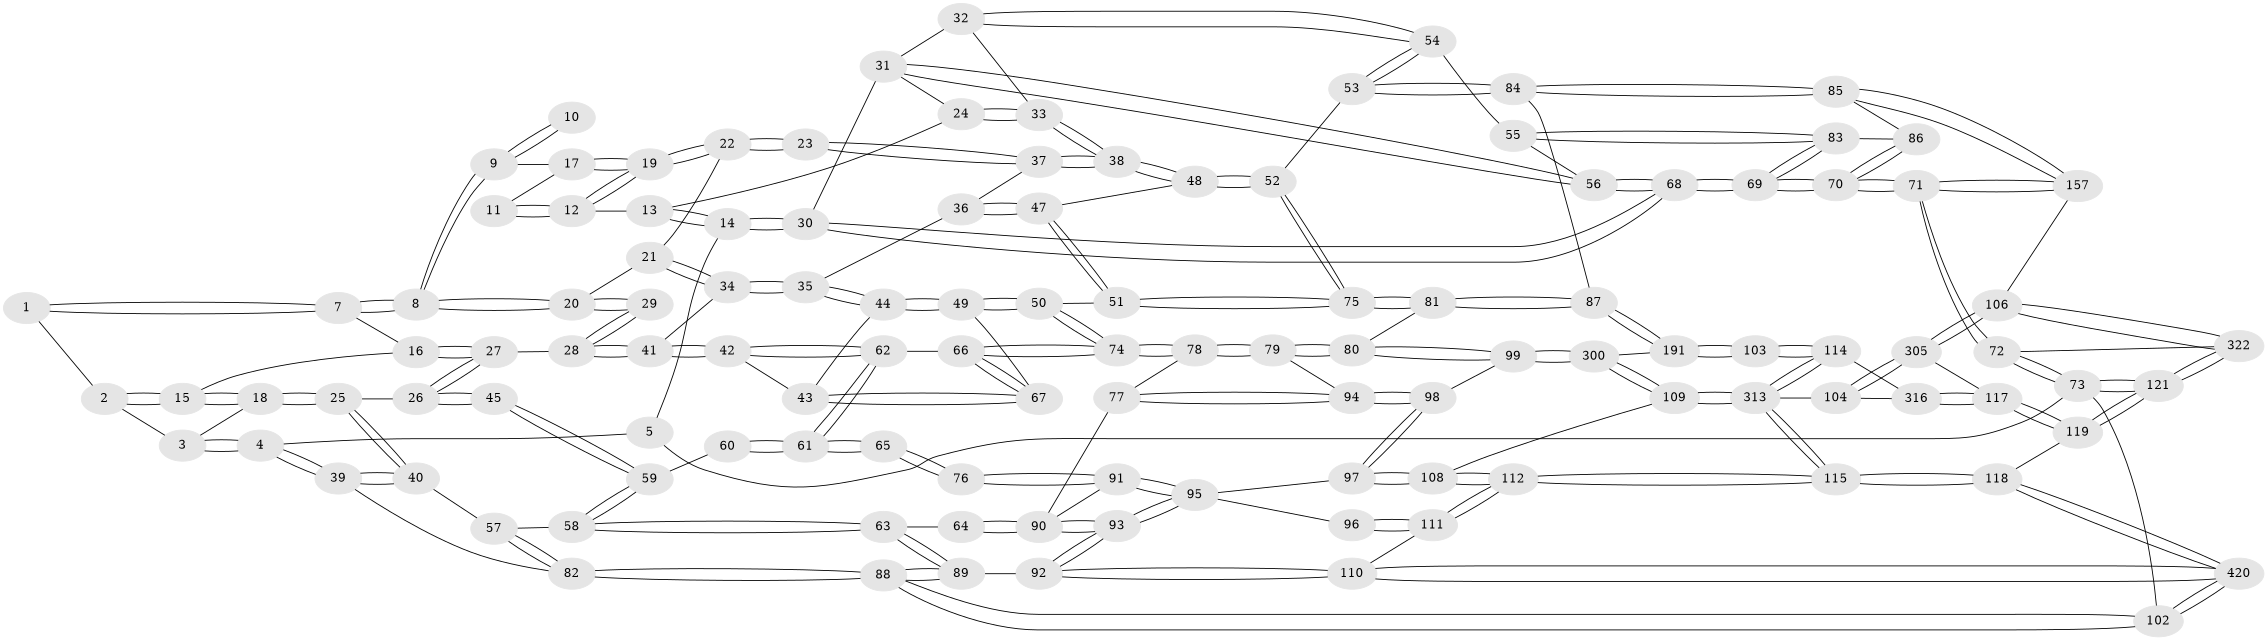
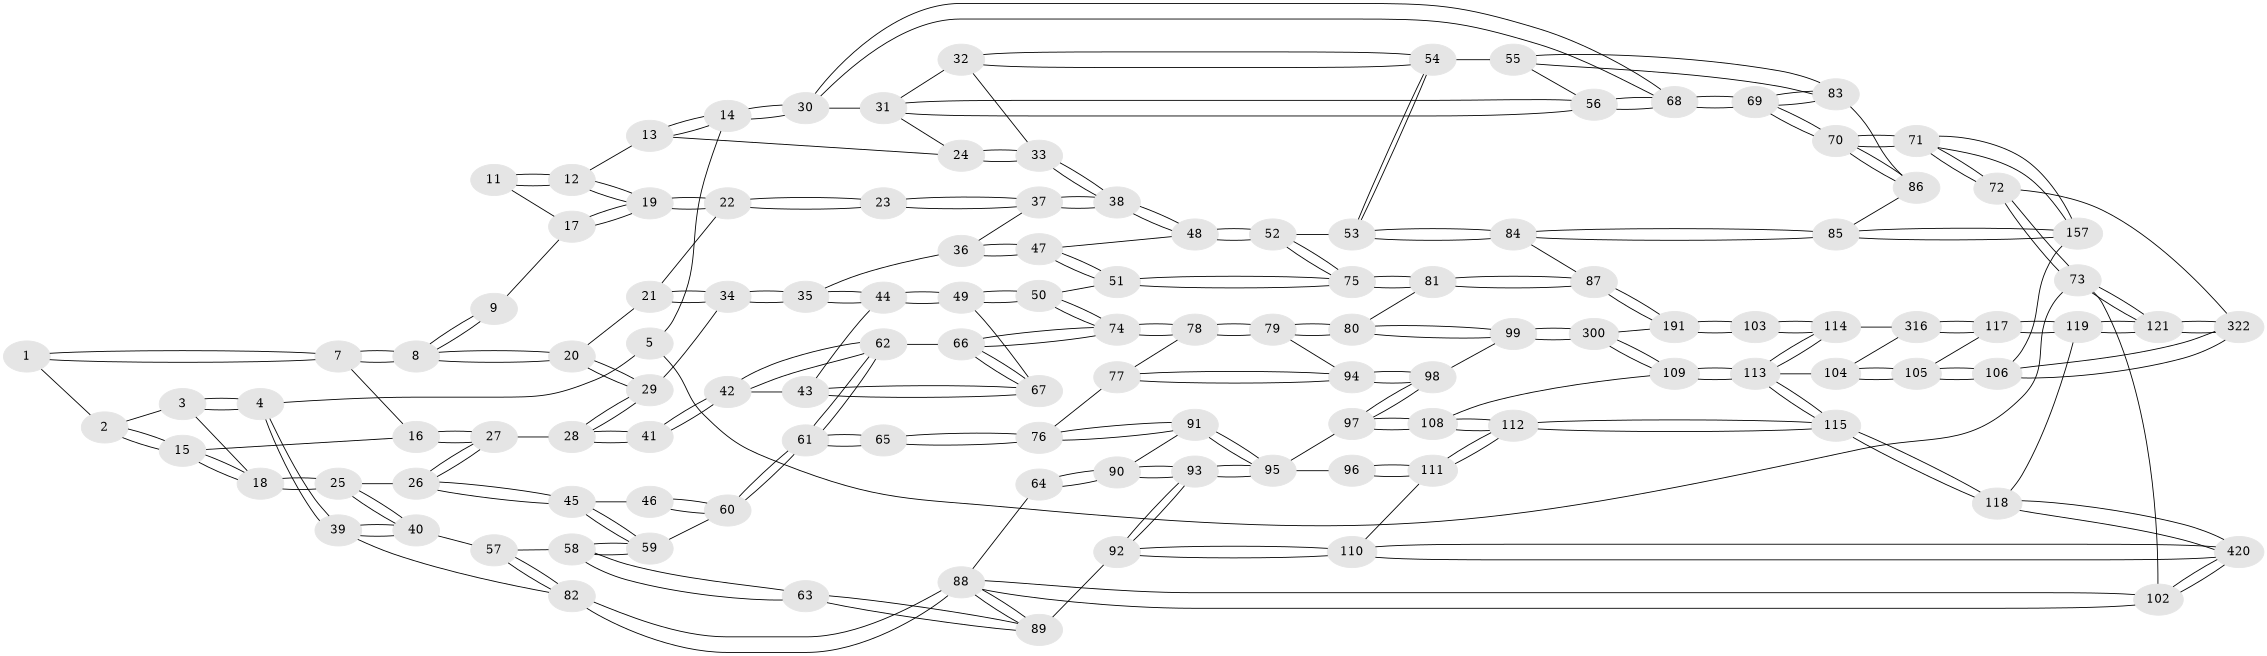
  graph {
    rankdir=LR
    node [color=gray90 style=filled]
    1
    2
    7
    3
    15
    8
    16
    4
    18
    5
    39
    25
    14
    73
    40
    82
    n17 [label=420]
    102
    30
    121
    9
    20
    27
-   10
    17
    21
    29
    19
    11
    12
    13
    24
    22
    33
    31
    68
    28
    26
    23
    34
    35
    37
    38
    45
    57
+   46
    59
    41
    42
    32
    56
    69
    54
    55
    48
    36
    44
    47
    49
    51
    52
    88
    58
    43
    62
    60
    67
    66
    50
    61
    75
    53
    74
    78
    81
    84
    87
    85
    83
    86
    63
    64
    89
    65
    76
    90
    92
    91
    93
    77
    70
    71
    72
    n94 [label=157]
    n95 [label=322]
    79
    94
    95
    98
    80
    99
    n102 [label=300]
    n103 [label=191]
    103
    110
    96
    97
    111
    108
    112
    109
-   113 [label=313]
+   113
    114
    104
-   105 [label=305]
+   105
    n116 [label=316]
    106
    117
    119
    115
    118
    1 -- 2
    1 -- 7
    1 -- 7
    2 -- 3
    2 -- 15
    2 -- 15
    7 -- 8
    7 -- 8
    7 -- 16
    3 -- 4
    3 -- 4
    3 -- 18
    15 -- 16
    15 -- 18
    15 -- 18
    8 -- 9
    8 -- 9
    8 -- 20
    8 -- 20
    16 -- 27
    16 -- 27
    4 -- 5
    4 -- 39
    4 -- 39
    18 -- 25
    18 -- 25
    5 -- 14
    5 -- 73
    39 -- 40
    39 -- 40
    39 -- 82
    25 -- 40
    25 -- 40
    25 -- 26
    14 -- 30
    14 -- 30
    73 -- 102
    73 -- 121
    73 -- 121
    40 -- 57
    82 -- 88
    82 -- 88
    102 -- n17
    102 -- n17
    30 -- 31
    30 -- 68
    30 -- 68
    121 -- n95
    121 -- n95
-   9 -- 10
-   9 -- 10
    9 -- 17
    20 -- 21
    20 -- 29
    20 -- 29
    27 -- 28
    17 -- 19
    17 -- 19
    21 -- 22
    21 -- 34
    21 -- 34
-   41 -- 34
+   29 -- 34
    19 -- 22
    19 -- 22
    11 -- 17
    11 -- 12
    11 -- 12
    12 -- 19
    12 -- 19
    12 -- 13
    13 -- 14
    13 -- 14
    13 -- 24
    24 -- 33
    24 -- 33
    22 -- 23
    22 -- 23
    33 -- 38
    33 -- 38
    31 -- 24
    31 -- 32
    31 -- 56
    31 -- 56
    68 -- 69
    68 -- 69
    28 -- 29
    28 -- 29
    28 -- 41
    28 -- 41
    26 -- 27
    26 -- 27
    26 -- 45
    26 -- 45
    23 -- 37
    23 -- 37
    34 -- 35
    34 -- 35
    35 -- 36
    35 -- 44
    35 -- 44
    37 -- 38
    37 -- 38
    38 -- 48
    38 -- 48
+   45 -- 46
    45 -- 59
    45 -- 59
    57 -- 82
    57 -- 82
    57 -- 58
+   46 -- 60
+   46 -- 60
    59 -- 60
    41 -- 42
    41 -- 42
    42 -- 43
    42 -- 62
    42 -- 62
    32 -- 33
    32 -- 54
    32 -- 54
    56 -- 68
    56 -- 68
    69 -- 83
    69 -- 83
    69 -- 70
    69 -- 70
    54 -- 55
    55 -- 56
    55 -- 83
    55 -- 83
    48 -- 52
    48 -- 52
    36 -- 37
    36 -- 47
    36 -- 47
    44 -- 49
    44 -- 49
    47 -- 48
    47 -- 51
    47 -- 51
    49 -- 67
    49 -- 50
    49 -- 50
    51 -- 75
    51 -- 75
    52 -- 75
    52 -- 75
    52 -- 53
    88 -- 102
    88 -- 102
    88 -- 89
    88 -- 89
    58 -- 59
    58 -- 59
    58 -- 63
    58 -- 63
    43 -- 44
    43 -- 67
    43 -- 67
    62 -- 66
    60 -- 61
    60 -- 61
    66 -- 67
    66 -- 67
    66 -- 74
    66 -- 74
    50 -- 51
    50 -- 74
    50 -- 74
    61 -- 62
    61 -- 62
    61 -- 65
    61 -- 65
    75 -- 81
    75 -- 81
    53 -- 54
    53 -- 54
    53 -- 84
    53 -- 84
    74 -- 78
    74 -- 78
    78 -- 79
    78 -- 79
    81 -- 87
    81 -- 87
    84 -- 87
    84 -- 85
    84 -- 85
    87 -- n103
    87 -- n103
    85 -- 86
    85 -- n94
    85 -- n94
    83 -- 86
-   63 -- 64
+   88 -- 64
    63 -- 89
    63 -- 89
    64 -- 90
    64 -- 90
    89 -- 92
    65 -- 76
    65 -- 76
    76 -- 91
    76 -- 91
-   90 -- 77
+   76 -- 77
    90 -- 91
    90 -- 93
    90 -- 93
    92 -- 93
    92 -- 93
    92 -- 110
    92 -- 110
    91 -- 95
    91 -- 95
    93 -- 95
    93 -- 95
    77 -- 78
    77 -- 94
    77 -- 94
    70 -- 86
    70 -- 86
    70 -- 71
    70 -- 71
    71 -- 72
    71 -- 72
    71 -- n94
    71 -- n94
    72 -- 73
    72 -- 73
    72 -- n95
    79 -- 94
    79 -- 80
    79 -- 80
    94 -- 98
    94 -- 98
    95 -- 96
    95 -- 97
    98 -- 99
    80 -- 81
    80 -- 99
    80 -- 99
    99 -- n102
    99 -- n102
    n102 -- n103
    n102 -- 109
    n102 -- 109
    n103 -- 103
    n103 -- 103
    103 -- 114
    103 -- 114
    110 -- n17
    110 -- n17
    110 -- 111
    96 -- 111
    96 -- 111
    97 -- 98
    97 -- 98
    97 -- 108
    97 -- 108
    111 -- 112
    111 -- 112
    108 -- 112
    108 -- 112
    108 -- 109
    112 -- 115
    112 -- 115
    109 -- 113
    109 -- 113
    113 -- 114
    113 -- 114
    113 -- 104
    113 -- 115
    113 -- 115
    114 -- n116
    104 -- 105
    104 -- 105
    104 -- n116
    105 -- 106
    105 -- 106
    105 -- 117
    n116 -- 117
    n116 -- 117
    106 -- n94
    106 -- n95
    106 -- n95
    117 -- 119
    117 -- 119
    119 -- 121
    119 -- 121
    115 -- 118
    115 -- 118
    118 -- n17
    118 -- n17
    118 -- 119
  }
